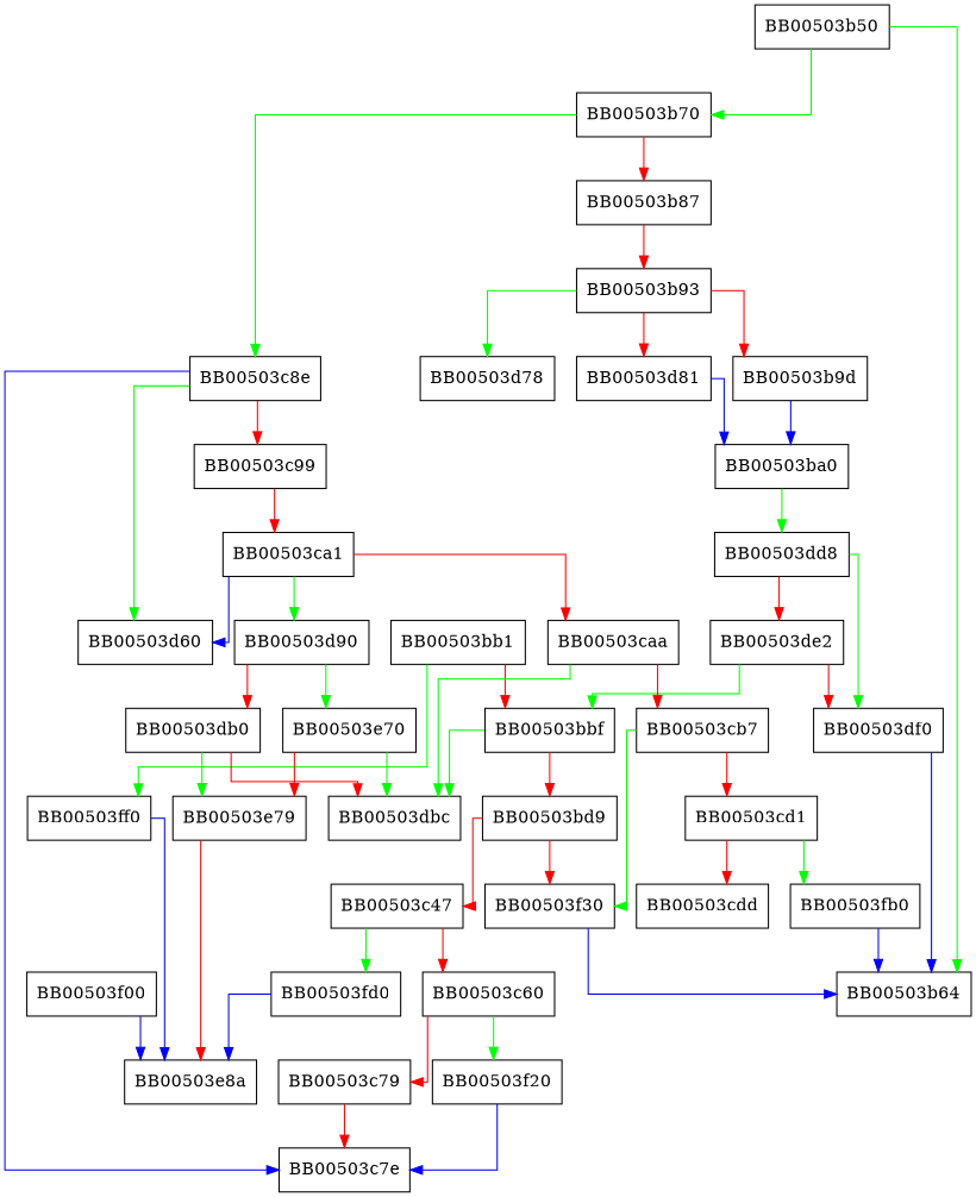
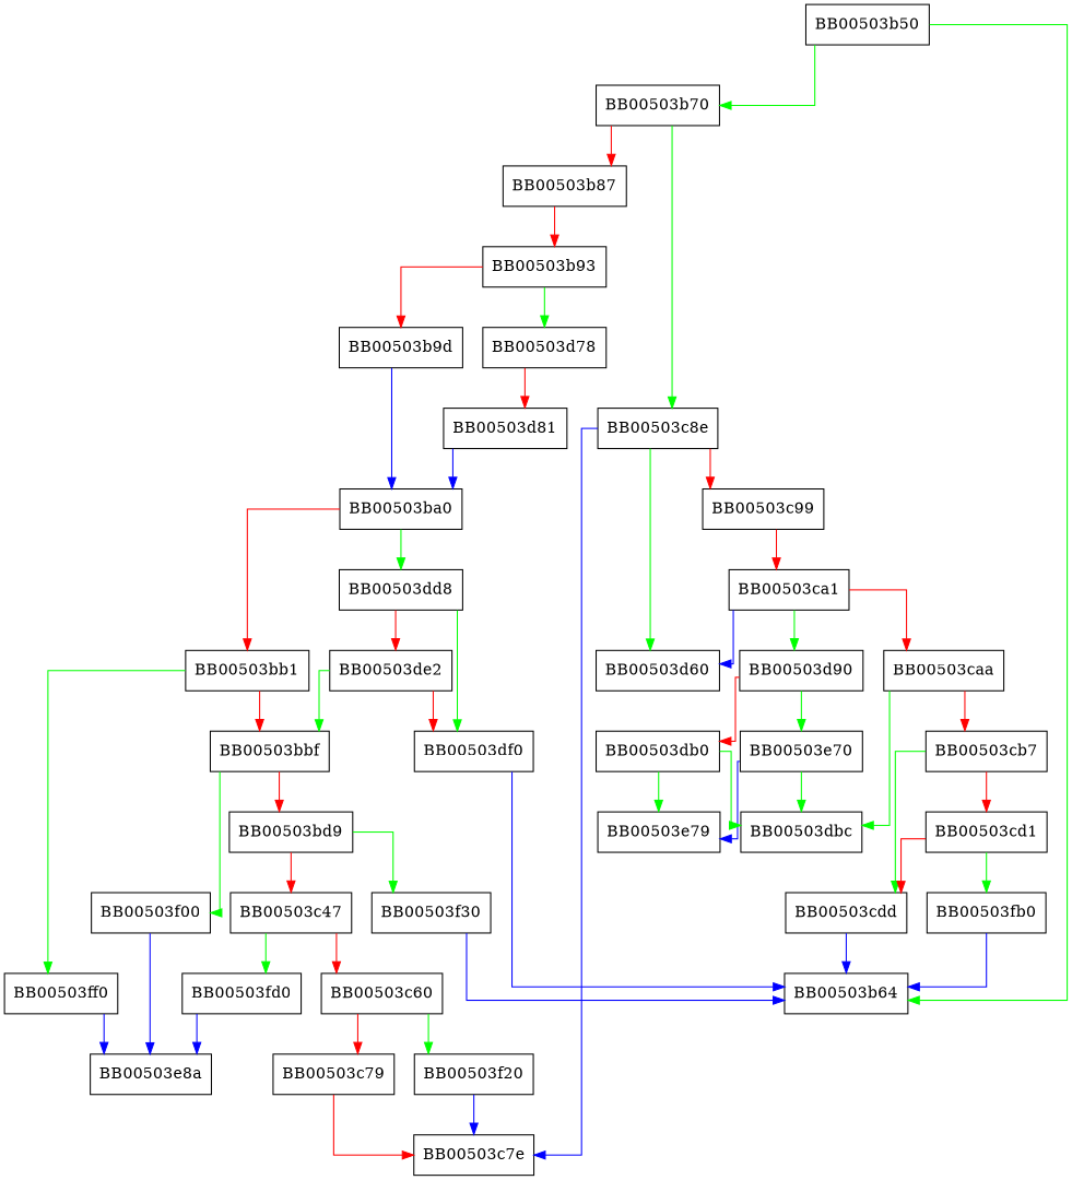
  digraph {
    splines=ortho
    node [shape=box]
    edge [color=red]
    BB00503b50
    BB00503b70
    BB00503b64
    BB00503c8e
    BB00503b87
    BB00503d60
    BB00503c99
    BB00503c7e
    BB00503b93
    BB00503ca1
    BB00503d78
    BB00503b9d
    BB00503d81
    BB00503ba0
    BB00503dd8
    BB00503bb1
    BB00503df0
    BB00503de2
    BB00503ff0
    BB00503bbf
    BB00503e8a
    BB00503f00
    BB00503bd9
    BB00503f30
    BB00503c47
    BB00503fd0
    BB00503c60
    BB00503f20
    BB00503c79
    BB00503d90
    BB00503caa
    BB00503e70
    BB00503db0
    BB00503dbc
    BB00503cb7
    BB00503e79
    BB00503cdd
    BB00503cd1
    BB00503fb0
    BB00503b50 -> BB00503b70 [color=green]
    BB00503b50 -> BB00503b64 [color=green]
    BB00503b70 -> BB00503c8e [color=green]
    BB00503b70 -> BB00503b87
    BB00503c8e -> BB00503d60 [color=green]
    BB00503c8e -> BB00503c99
    BB00503c8e -> BB00503c7e [color=blue]
    BB00503b87 -> BB00503b93
    BB00503c99 -> BB00503ca1
    BB00503b93 -> BB00503d78 [color=green]
    BB00503b93 -> BB00503b9d
    BB00503ca1 -> BB00503d60 [color=blue]
    BB00503ca1 -> BB00503d90 [color=green]
    BB00503ca1 -> BB00503caa
-   BB00503b93 -> BB00503d81
+   BB00503d78 -> BB00503d81
    BB00503b9d -> BB00503ba0 [color=blue]
    BB00503d81 -> BB00503ba0 [color=blue]
    BB00503ba0 -> BB00503dd8 [color=green]
+   BB00503ba0 -> BB00503bb1
    BB00503dd8 -> BB00503df0 [color=green]
    BB00503dd8 -> BB00503de2
    BB00503bb1 -> BB00503ff0 [color=green]
    BB00503bb1 -> BB00503bbf
    BB00503df0 -> BB00503b64 [color=blue]
    BB00503de2 -> BB00503df0
    BB00503de2 -> BB00503bbf [color=green]
    BB00503ff0 -> BB00503e8a [color=blue]
-   BB00503bbf -> BB00503dbc [color=green]
+   BB00503bbf -> BB00503f00 [color=green]
    BB00503bbf -> BB00503bd9
    BB00503f00 -> BB00503e8a [color=blue]
-   BB00503bd9 -> BB00503f30
+   BB00503bd9 -> BB00503f30 [color=green]
    BB00503bd9 -> BB00503c47
    BB00503f30 -> BB00503b64 [color=blue]
    BB00503c47 -> BB00503fd0 [color=green]
    BB00503c47 -> BB00503c60
    BB00503fd0 -> BB00503e8a [color=blue]
    BB00503c60 -> BB00503f20 [color=green]
    BB00503c60 -> BB00503c79
    BB00503f20 -> BB00503c7e [color=blue]
    BB00503c79 -> BB00503c7e
    BB00503d90 -> BB00503e70 [color=green]
    BB00503d90 -> BB00503db0
    BB00503caa -> BB00503dbc [color=green]
    BB00503caa -> BB00503cb7
    BB00503e70 -> BB00503dbc [color=green]
-   BB00503e70 -> BB00503e79
-   BB00503db0 -> BB00503dbc
+   BB00503e70 -> BB00503e79 [color=blue]
+   BB00503db0 -> BB00503dbc [color=green]
    BB00503db0 -> BB00503e79 [color=green]
-   BB00503cb7 -> BB00503f30 [color=green]
+   BB00503cb7 -> BB00503cdd [color=green]
    BB00503cb7 -> BB00503cd1
-   BB00503e79 -> BB00503e8a
+   BB00503cdd -> BB00503b64 [color=blue]
    BB00503cd1 -> BB00503cdd
    BB00503cd1 -> BB00503fb0 [color=green]
    BB00503fb0 -> BB00503b64 [color=blue]
  }
